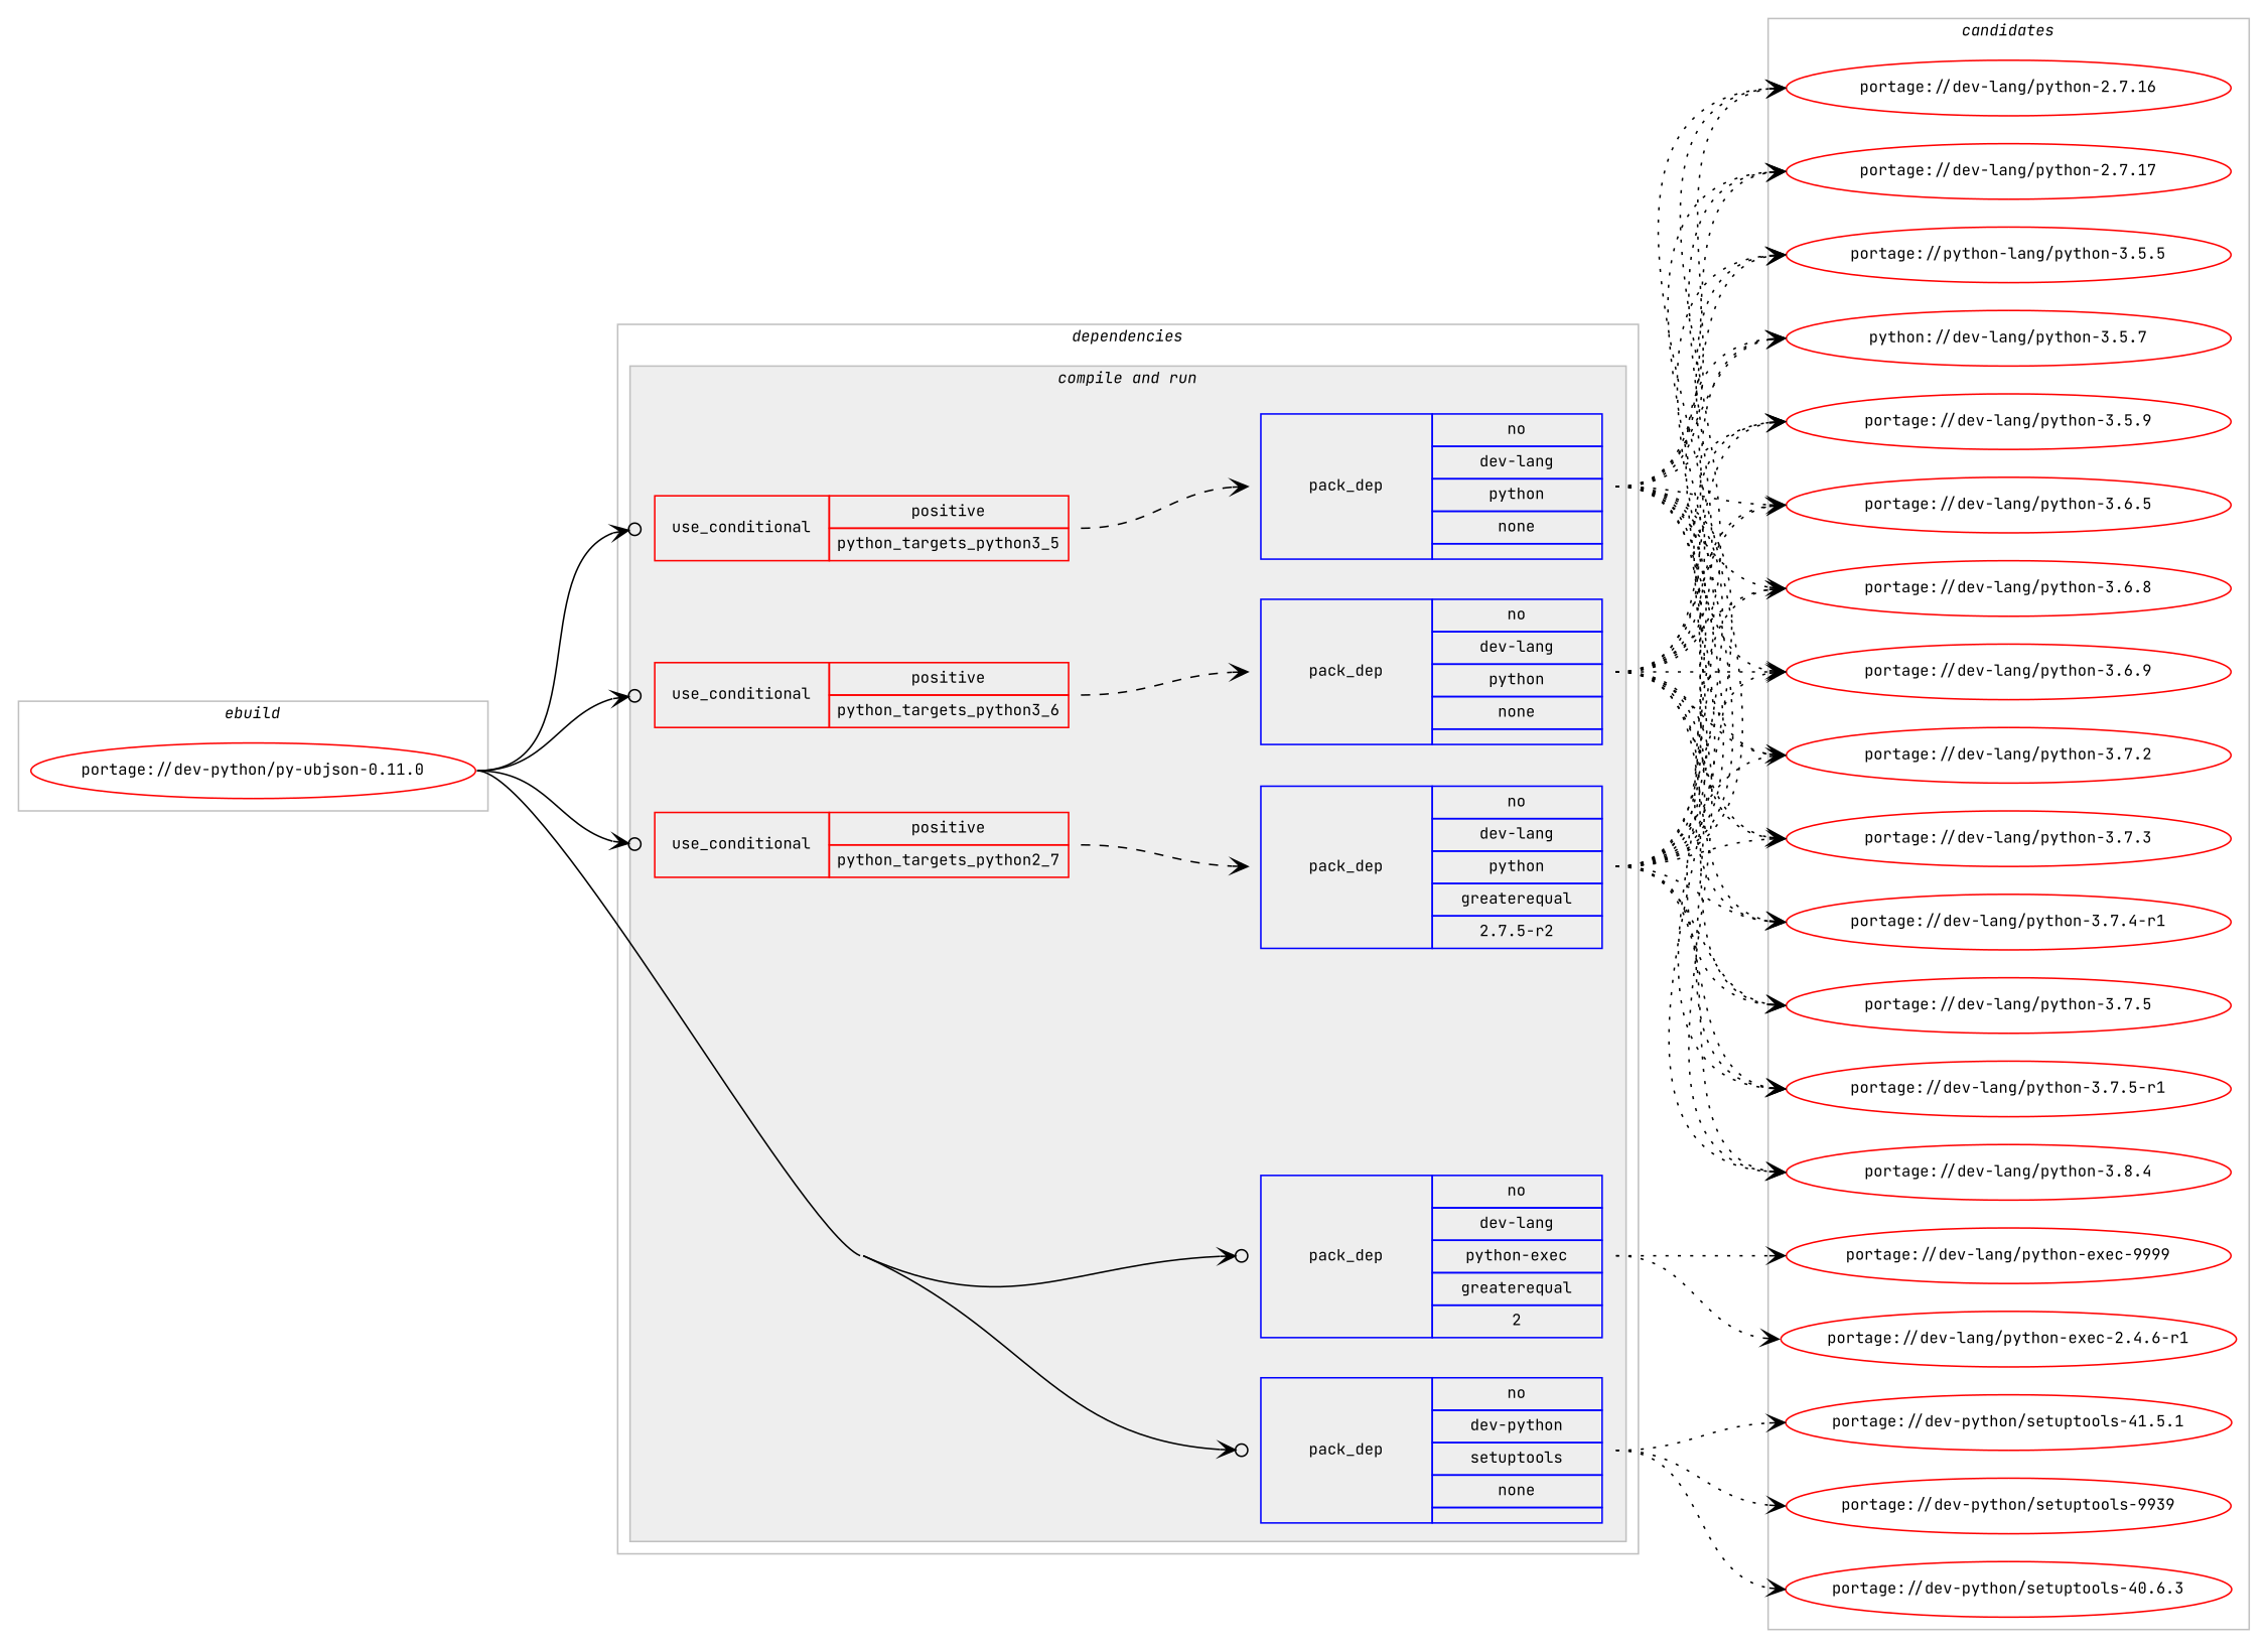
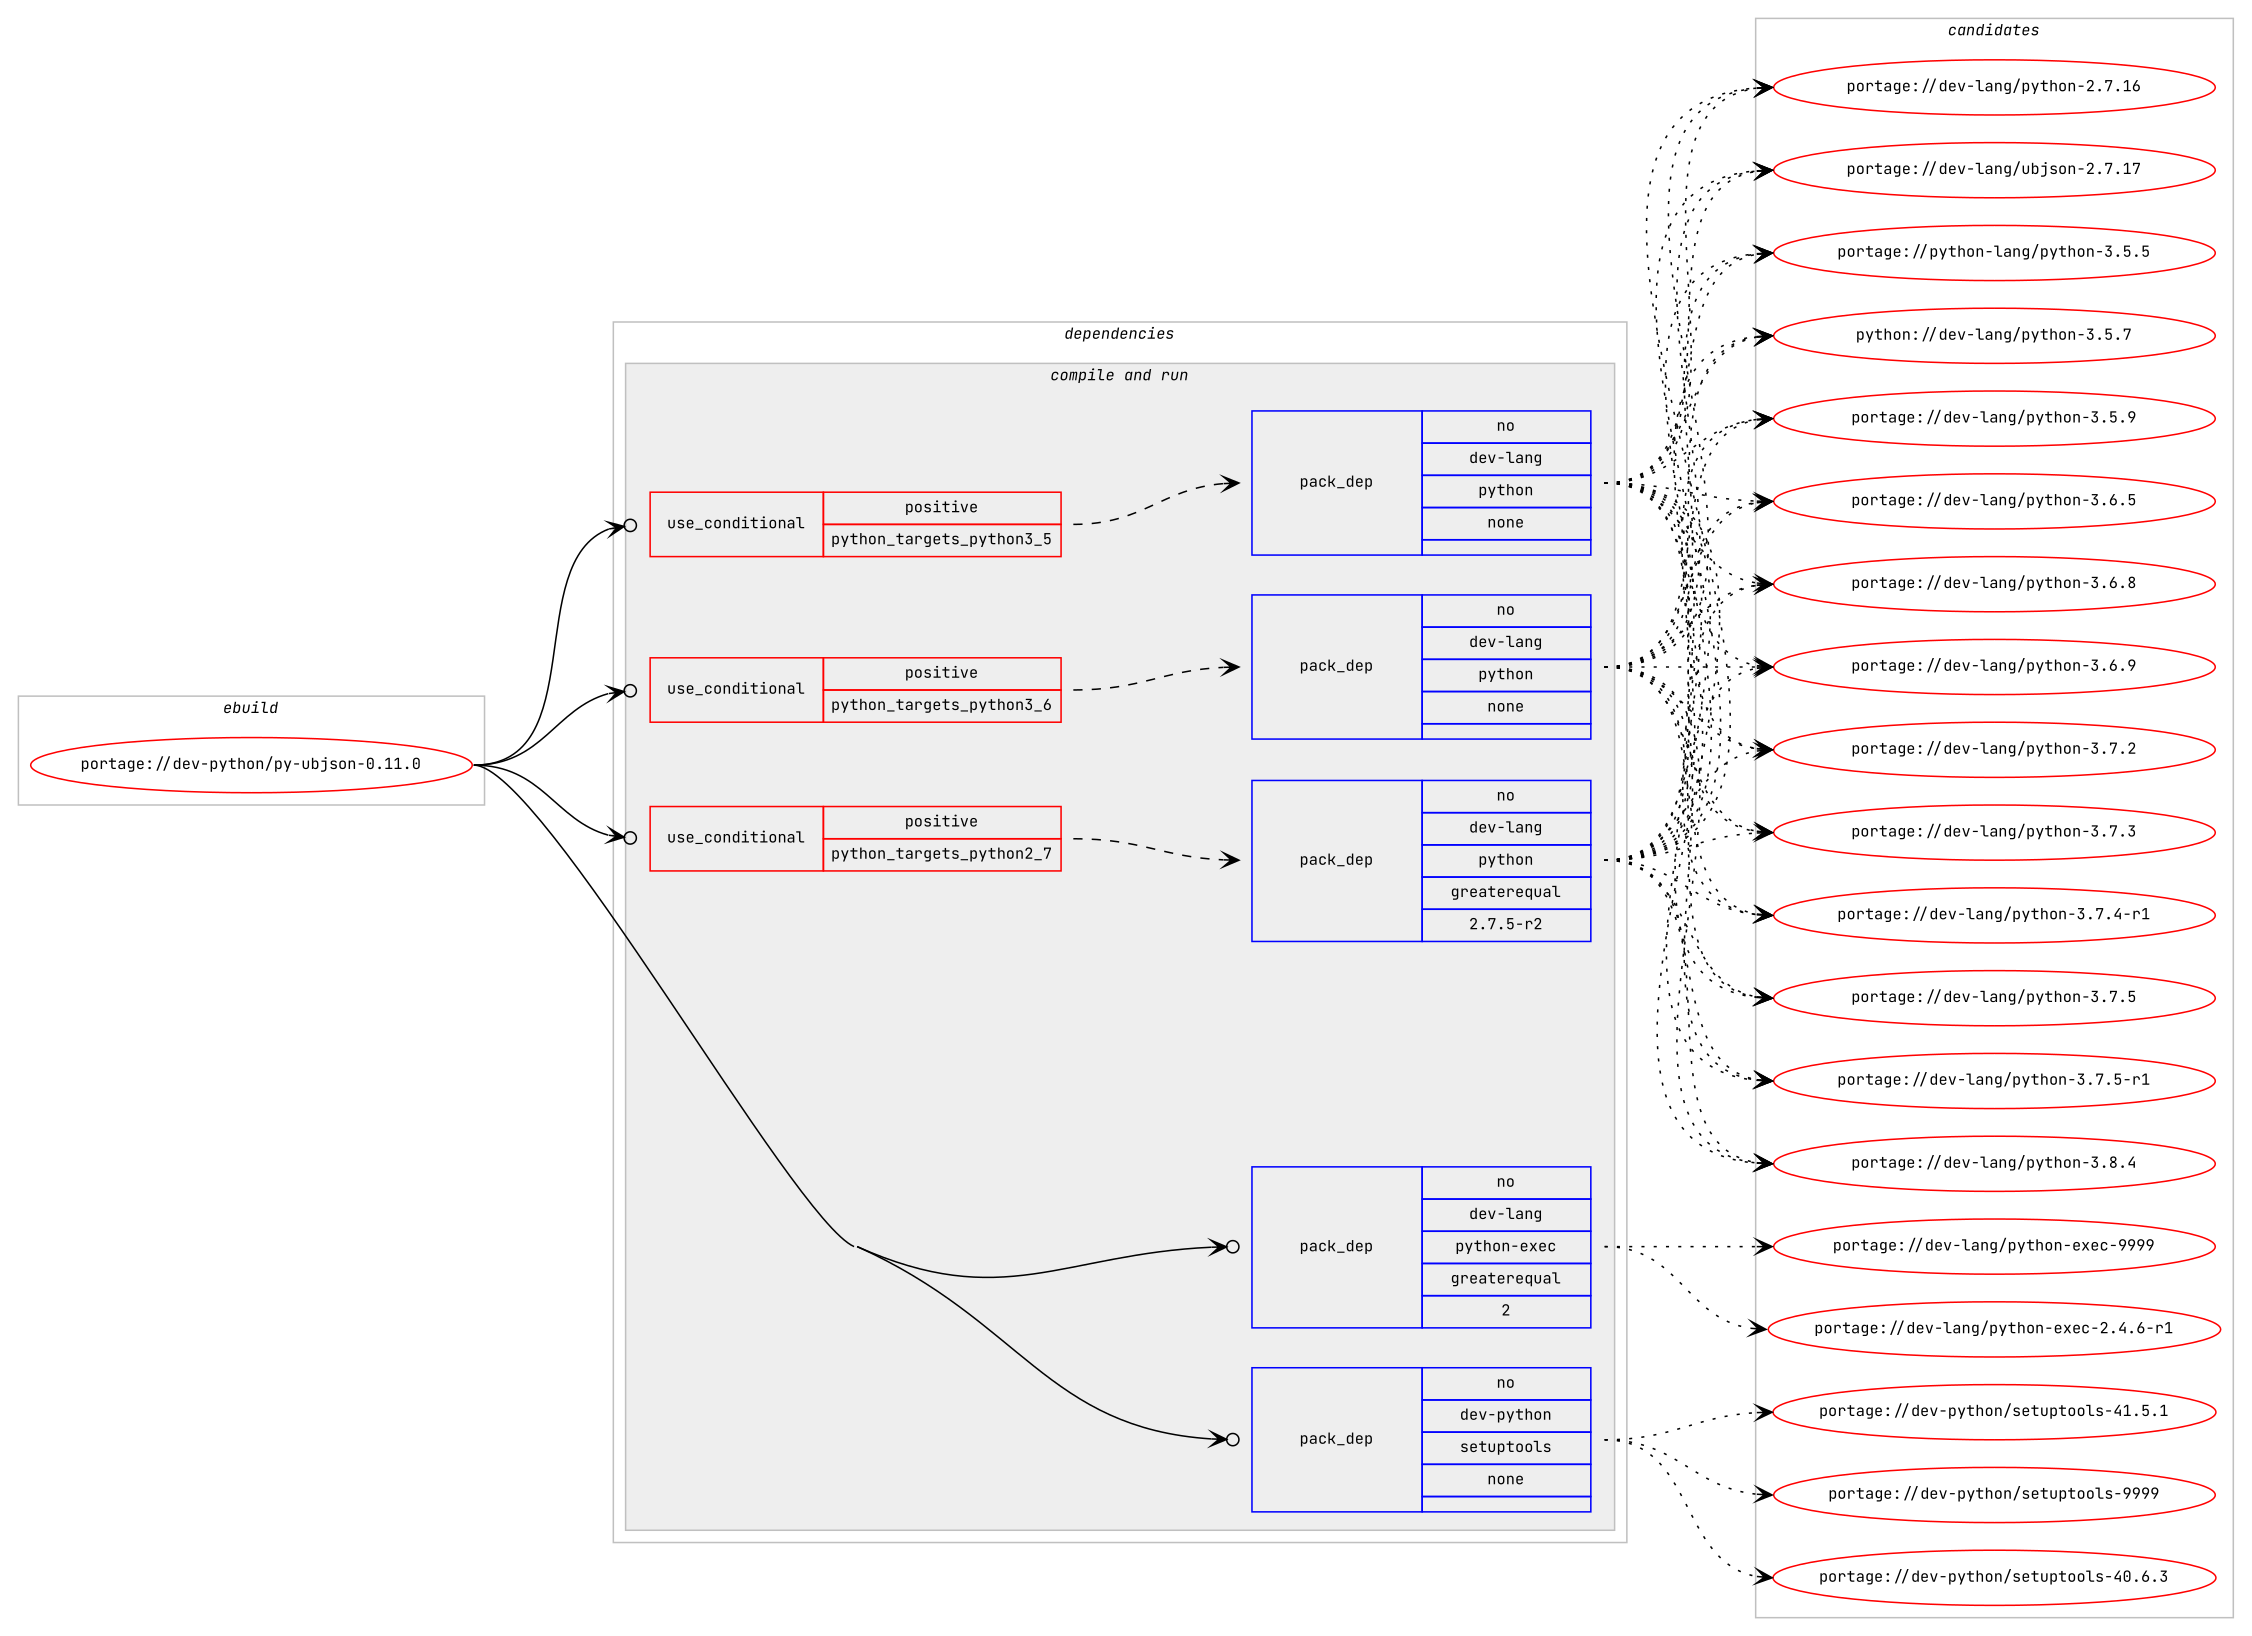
  digraph {
    compound=true
    concentrate=true
    fontname="JetBrains Mono"
    fontsize=10
    newrank=true
    rankdir=LR
    ranksep=1.5
    node [color=red fontname="JetBrains Mono" fontsize=10]
    edge [arrowhead=vee fontname="JetBrains Mono" headport=w style=dotted tailport=e weight=100]
    n1 [label="portage://dev-python/py-ubjson-0.11.0" width=4]
    n2 [color=blue label=<<TABLE BORDER="0" CELLBORDER="1" CELLSPACING="0" CELLPADDING="4" WIDTH="220"><TR><TD ROWSPAN="6" CELLPADDING="30">pack_dep</TD></TR><TR><TD WIDTH="110">no</TD></TR><TR><TD>dev-lang</TD></TR><TR><TD>python</TD></TR><TR><TD>greaterequal</TD></TR><TR><TD>2.7.5-r2</TD></TR></TABLE>> shape=none]
    n3 [label=<<TABLE BORDER="0" CELLBORDER="1" CELLSPACING="0" CELLPADDING="4"><TR><TD ROWSPAN="3" CELLPADDING="10">use_conditional</TD></TR><TR><TD>positive</TD></TR><TR><TD>python_targets_python2_7</TD></TR></TABLE>> shape=none]
    n4 [color=blue label=<<TABLE BORDER="0" CELLBORDER="1" CELLSPACING="0" CELLPADDING="4" WIDTH="220"><TR><TD ROWSPAN="6" CELLPADDING="30">pack_dep</TD></TR><TR><TD WIDTH="110">no</TD></TR><TR><TD>dev-lang</TD></TR><TR><TD>python</TD></TR><TR><TD>none</TD></TR><TR><TD></TD></TR></TABLE>> shape=none]
    n5 [label=<<TABLE BORDER="0" CELLBORDER="1" CELLSPACING="0" CELLPADDING="4"><TR><TD ROWSPAN="3" CELLPADDING="10">use_conditional</TD></TR><TR><TD>positive</TD></TR><TR><TD>python_targets_python3_5</TD></TR></TABLE>> shape=none]
    n6 [color=blue label=<<TABLE BORDER="0" CELLBORDER="1" CELLSPACING="0" CELLPADDING="4" WIDTH="220"><TR><TD ROWSPAN="6" CELLPADDING="30">pack_dep</TD></TR><TR><TD WIDTH="110">no</TD></TR><TR><TD>dev-lang</TD></TR><TR><TD>python</TD></TR><TR><TD>none</TD></TR><TR><TD></TD></TR></TABLE>> shape=none]
    n7 [label=<<TABLE BORDER="0" CELLBORDER="1" CELLSPACING="0" CELLPADDING="4"><TR><TD ROWSPAN="3" CELLPADDING="10">use_conditional</TD></TR><TR><TD>positive</TD></TR><TR><TD>python_targets_python3_6</TD></TR></TABLE>> shape=none]
    n8 [color=blue label=<<TABLE BORDER="0" CELLBORDER="1" CELLSPACING="0" CELLPADDING="4" WIDTH="220"><TR><TD ROWSPAN="6" CELLPADDING="30">pack_dep</TD></TR><TR><TD WIDTH="110">no</TD></TR><TR><TD>dev-lang</TD></TR><TR><TD>python-exec</TD></TR><TR><TD>greaterequal</TD></TR><TR><TD>2</TD></TR></TABLE>> shape=none]
    n9 [color=blue label=<<TABLE BORDER="0" CELLBORDER="1" CELLSPACING="0" CELLPADDING="4" WIDTH="220"><TR><TD ROWSPAN="6" CELLPADDING="30">pack_dep</TD></TR><TR><TD WIDTH="110">no</TD></TR><TR><TD>dev-python</TD></TR><TR><TD>setuptools</TD></TR><TR><TD>none</TD></TR><TR><TD></TD></TR></TABLE>> shape=none]
    n10 [label="portage://dev-lang/python-2.7.16" width=4]
-   n11 [label="portage://dev-lang/python-2.7.17" width=4]
+   n11 [label="portage://dev-lang/ubjson-2.7.17" width=4]
    n12 [label="portage://python-lang/python-3.5.5" width=4]
    n13 [label="python://dev-lang/python-3.5.7" width=4]
    n14 [label="portage://dev-lang/python-3.5.9" width=4]
    n15 [label="portage://dev-lang/python-3.6.5" width=4]
    n16 [label="portage://dev-lang/python-3.6.8" width=4]
    n17 [label="portage://dev-lang/python-3.6.9" width=4]
    n18 [label="portage://dev-lang/python-3.7.2" width=4]
    n19 [label="portage://dev-lang/python-3.7.3" width=4]
    n20 [label="portage://dev-lang/python-3.7.4-r1" width=4]
    n21 [label="portage://dev-lang/python-3.7.5" width=4]
    n22 [label="portage://dev-lang/python-3.7.5-r1" width=4]
    n23 [label="portage://dev-lang/python-3.8.4" width=4]
    n24 [label="portage://dev-lang/python-exec-2.4.6-r1" width=4]
    n25 [label="portage://dev-lang/python-exec-9999" width=4]
    n26 [label="portage://dev-python/setuptools-40.6.3" width=4]
    n27 [label="portage://dev-python/setuptools-41.5.1" width=4]
-   n28 [label="portage://dev-python/setuptools-9939" width=4]
+   n28 [label="portage://dev-python/setuptools-9999" width=4]
    subgraph cluster_1 {
      color=gray
      label=<<i>ebuild</i>>
      rank=same
      n1
    }
    subgraph cluster_2 {
      color=gray
      label=<<i>dependencies</i>>
      subgraph cluster_3 {
        color=gray
        fillcolor="#eeeeee"
        label=<<i>compile</i>>
        style=filled
      }
      subgraph cluster_4 {
        color=gray
        fillcolor="#eeeeee"
        label=<<i>compile and run</i>>
        style=filled
        subgraph sub_5 {
          color=gray
          fillcolor="#eeeeee"
          label=<<i>compile and run</i>>
          style=filled
          n3
          subgraph sub_6 {
            color=gray
            fillcolor="#eeeeee"
            label=<<i>compile and run</i>>
            style=filled
            n2
          }
        }
        subgraph sub_7 {
          color=gray
          fillcolor="#eeeeee"
          label=<<i>compile and run</i>>
          style=filled
          n5
          subgraph sub_8 {
            color=gray
            fillcolor="#eeeeee"
            label=<<i>compile and run</i>>
            style=filled
            n4
          }
        }
        subgraph sub_9 {
          color=gray
          fillcolor="#eeeeee"
          label=<<i>compile and run</i>>
          style=filled
          n7
          subgraph sub_10 {
            color=gray
            fillcolor="#eeeeee"
            label=<<i>compile and run</i>>
            style=filled
            n6
          }
        }
        subgraph sub_11 {
          color=gray
          fillcolor="#eeeeee"
          label=<<i>compile and run</i>>
          style=filled
          n8
        }
        subgraph sub_12 {
          color=gray
          fillcolor="#eeeeee"
          label=<<i>compile and run</i>>
          style=filled
          n9
        }
      }
      subgraph cluster_13 {
        color=gray
        fillcolor="#eeeeee"
        label=<<i>run</i>>
        style=filled
      }
    }
    subgraph cluster_14 {
      color=gray
      label=<<i>candidates</i>>
      rank=same
      subgraph sub_15 {
        color=black
        label=<<i>candidates</i>>
        nodesep=1
        rank=same
        n10
        n11
        n12
        n13
        n14
        n15
        n16
        n17
        n18
        n19
        n20
        n21
        n22
        n23
      }
      subgraph sub_16 {
        color=black
        label=<<i>candidates</i>>
        nodesep=1
        rank=same
        n10
        n11
        n12
        n13
        n14
        n15
        n16
        n17
        n18
        n19
        n20
        n21
        n22
        n23
      }
      subgraph sub_17 {
        color=black
        label=<<i>candidates</i>>
        nodesep=1
        rank=same
        n10
        n11
        n12
        n13
        n14
        n15
        n16
        n17
        n18
        n19
        n20
        n21
        n22
        n23
      }
      subgraph sub_18 {
        color=black
        label=<<i>candidates</i>>
        nodesep=1
        rank=same
        n24
        n25
      }
      subgraph sub_19 {
        color=black
        label=<<i>candidates</i>>
        nodesep=1
        rank=same
        n26
        n27
        n28
      }
    }
    n1 -> n3 [arrowhead=odotvee style=solid weight=20]
    n1 -> n5 [arrowhead=odotvee style=solid weight=20]
    n1 -> n7 [arrowhead=odotvee style=solid weight=20]
    n1 -> n8 [arrowhead=odotvee style=solid weight=20]
    n1 -> n9 [arrowhead=odotvee style=solid weight=20]
    n2 -> n10
    n2 -> n11
    n2 -> n12
    n2 -> n13
    n2 -> n14
    n2 -> n15
    n2 -> n16
    n2 -> n17
    n2 -> n18
    n2 -> n19
    n2 -> n20
    n2 -> n21
    n2 -> n22
    n2 -> n23
    n3 -> n2 [style=dashed weight=20]
    n4 -> n10
    n4 -> n11
    n4 -> n12
    n4 -> n13
    n4 -> n14
    n4 -> n15
    n4 -> n16
    n4 -> n17
    n4 -> n18
    n4 -> n19
    n4 -> n20
    n4 -> n21
    n4 -> n22
    n4 -> n23
    n5 -> n4 [style=dashed weight=20]
    n6 -> n10
    n6 -> n11
    n6 -> n12
    n6 -> n13
    n6 -> n14
    n6 -> n15
    n6 -> n16
    n6 -> n17
    n6 -> n18
    n6 -> n19
    n6 -> n20
    n6 -> n21
    n6 -> n22
    n6 -> n23
    n7 -> n6 [style=dashed weight=20]
    n8 -> n24
    n8 -> n25
    n9 -> n26
    n9 -> n27
    n9 -> n28
  }
